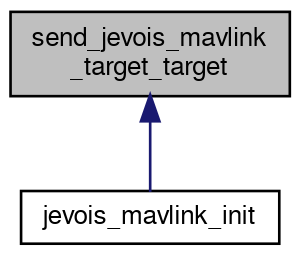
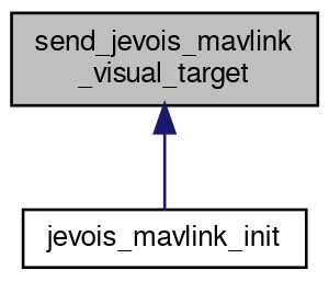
  digraph {
    rankdir=TB
    node [color=black fontname=FreeSans fontsize=10 shape=record style=filled]
-   n1 [fillcolor=grey75 fontcolor=black height=0.2 label="send_jevois_mavlink\l_target_target" width=0.4]
+   n1 [fillcolor=grey75 fontcolor=black height=0.2 label="send_jevois_mavlink\l_visual_target" width=0.4]
    n2 [fillcolor=white height=0.2 label=jevois_mavlink_init width=0.4]
    n1 -> n2 [color=midnightblue dir=back fontname=FreeSans fontsize=10 labelfontname=FreeSans labelfontsize=10 style=solid]
  }
